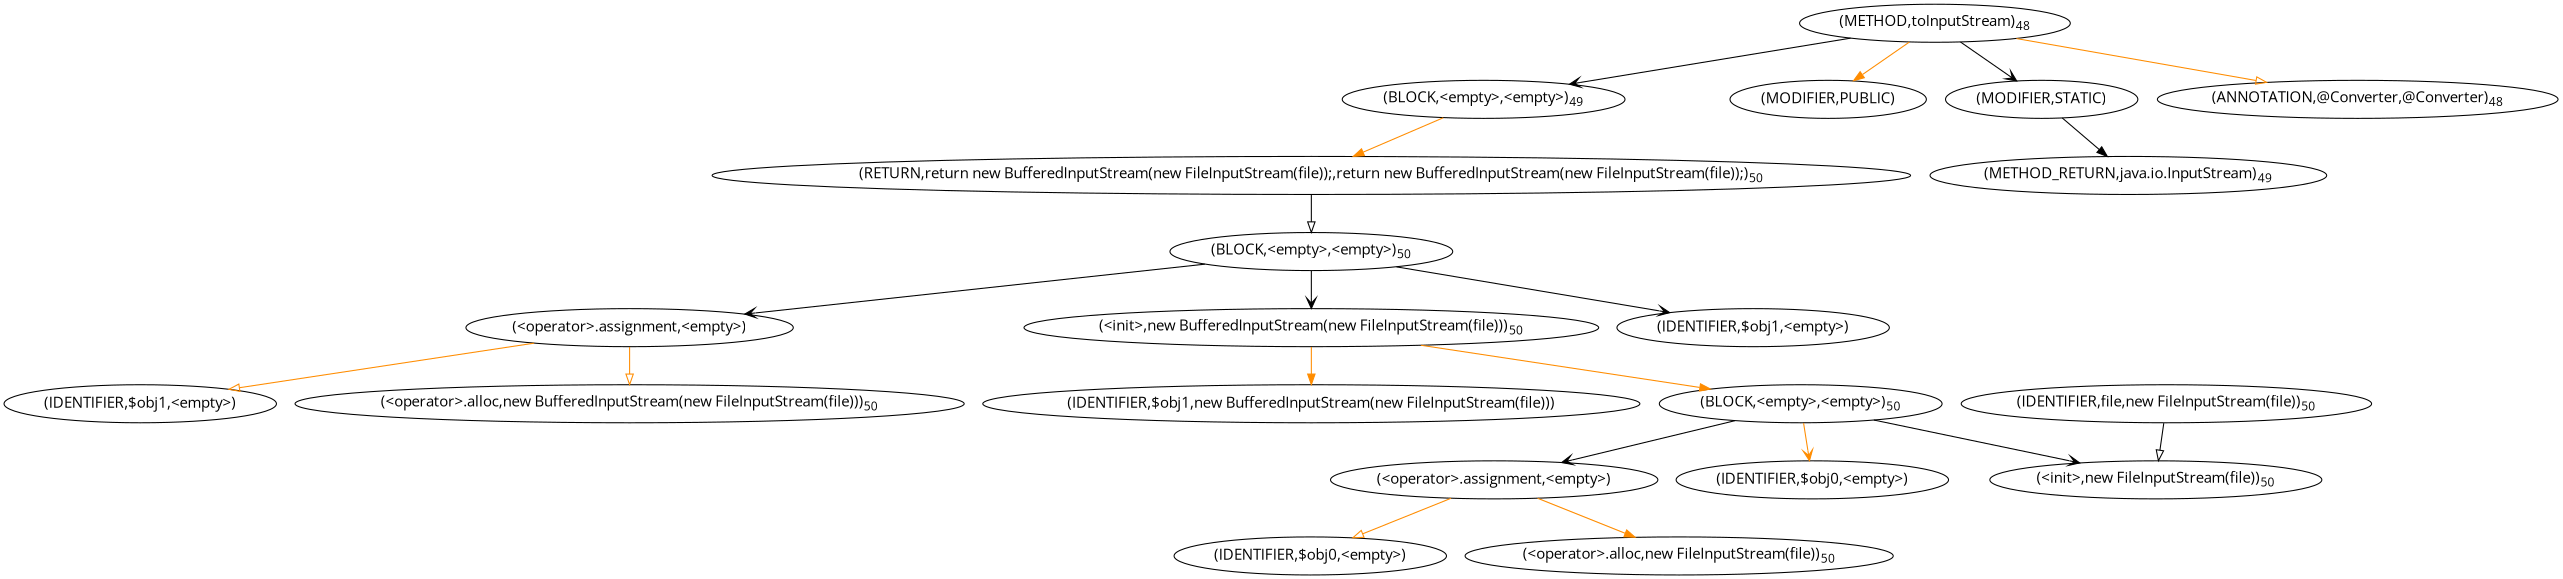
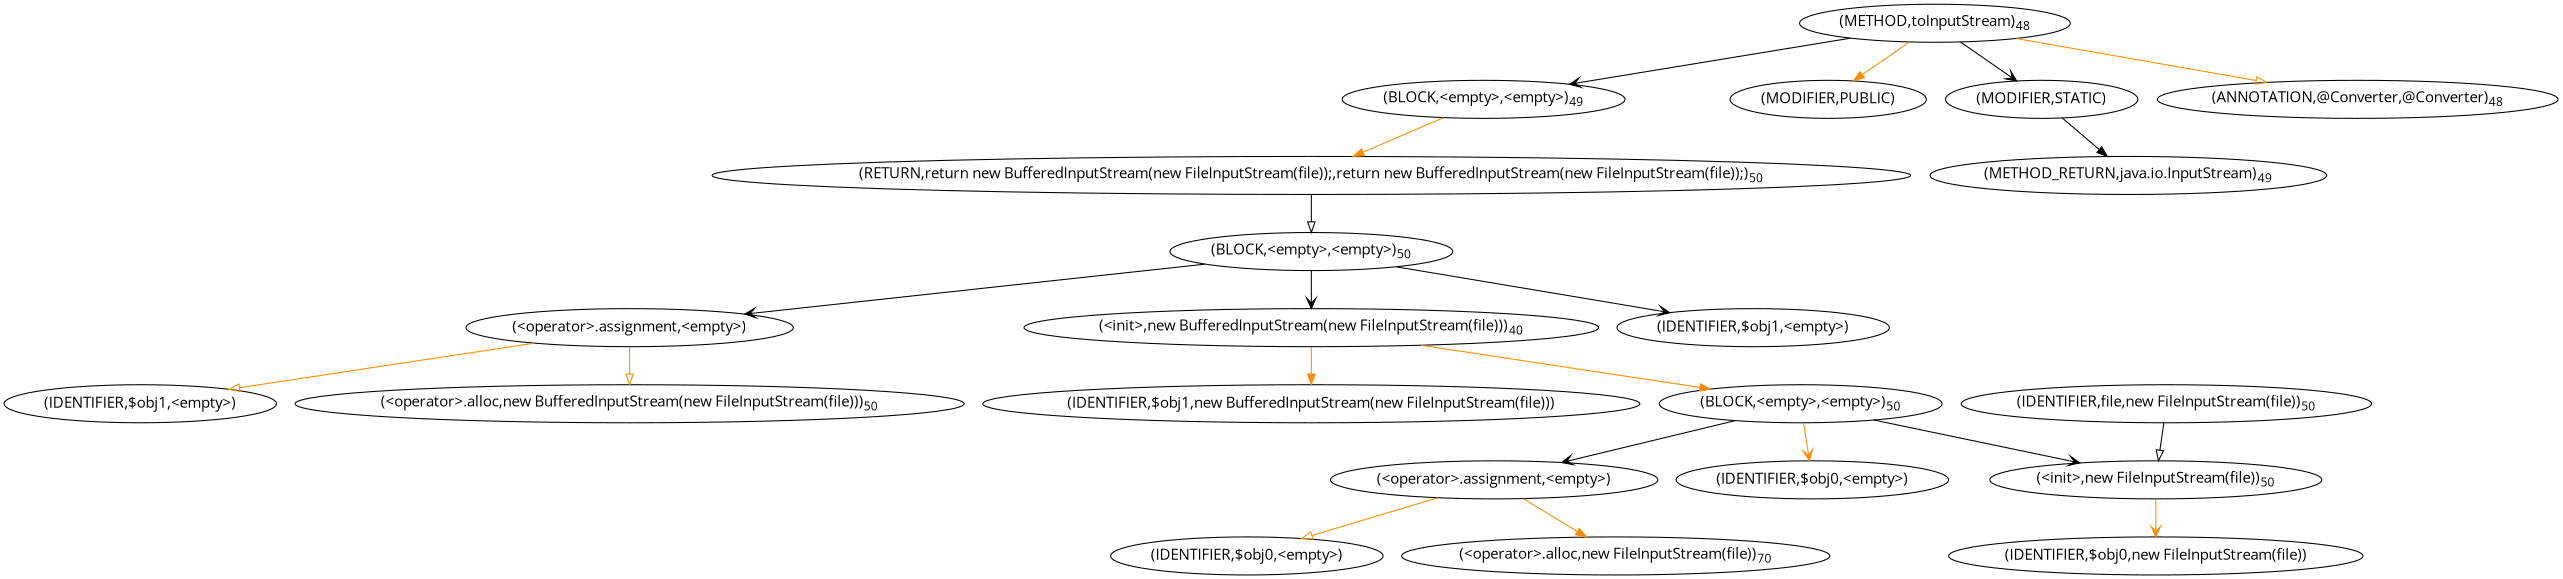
  digraph {
    fontname="Open Sans"
    node [fontname="Open Sans"]
    edge [arrowhead=vee color=darkorange fontname="Open Sans"]
    n1 [label=<(METHOD,toInputStream)<SUB>48</SUB>>]
    n2 [label=<(BLOCK,&lt;empty&gt;,&lt;empty&gt;)<SUB>49</SUB>>]
    n3 [label=<(MODIFIER,PUBLIC)>]
    n4 [label=<(MODIFIER,STATIC)>]
    n5 [label=<(ANNOTATION,@Converter,@Converter)<SUB>48</SUB>>]
    n6 [label=<(RETURN,return new BufferedInputStream(new FileInputStream(file));,return new BufferedInputStream(new FileInputStream(file));)<SUB>50</SUB>>]
    n7 [label=<(METHOD_RETURN,java.io.InputStream)<SUB>49</SUB>>]
    n8 [label=<(BLOCK,&lt;empty&gt;,&lt;empty&gt;)<SUB>50</SUB>>]
    n9 [label=<(&lt;operator&gt;.assignment,&lt;empty&gt;)>]
-   n10 [label=<(&lt;init&gt;,new BufferedInputStream(new FileInputStream(file)))<SUB>50</SUB>>]
+   n10 [label=<(&lt;init&gt;,new BufferedInputStream(new FileInputStream(file)))<SUB>40</SUB>>]
    n11 [label=<(IDENTIFIER,$obj1,&lt;empty&gt;)>]
    n12 [label=<(IDENTIFIER,$obj1,&lt;empty&gt;)>]
    n13 [label=<(&lt;operator&gt;.alloc,new BufferedInputStream(new FileInputStream(file)))<SUB>50</SUB>>]
    n14 [label=<(IDENTIFIER,$obj1,new BufferedInputStream(new FileInputStream(file)))>]
    n15 [label=<(BLOCK,&lt;empty&gt;,&lt;empty&gt;)<SUB>50</SUB>>]
    n16 [label=<(&lt;operator&gt;.assignment,&lt;empty&gt;)>]
    n17 [label=<(&lt;init&gt;,new FileInputStream(file))<SUB>50</SUB>>]
    n18 [label=<(IDENTIFIER,$obj0,&lt;empty&gt;)>]
    n19 [label=<(IDENTIFIER,$obj0,&lt;empty&gt;)>]
-   n20 [label=<(&lt;operator&gt;.alloc,new FileInputStream(file))<SUB>50</SUB>>]
+   n20 [label=<(&lt;operator&gt;.alloc,new FileInputStream(file))<SUB>70</SUB>>]
+   n21 [label=<(IDENTIFIER,$obj0,new FileInputStream(file))>]
    n22 [label=<(IDENTIFIER,file,new FileInputStream(file))<SUB>50</SUB>>]
    n1 -> n2 [color=black]
    n1 -> n3 [arrowhead=normal]
    n1 -> n4 [color=black]
    n1 -> n5 [arrowhead=onormal]
    n2 -> n6 [arrowhead=normal]
    n4 -> n7 [arrowhead=normal color=black]
    n6 -> n8 [arrowhead=onormal color=black]
    n8 -> n9 [color=black]
    n8 -> n10 [color=black]
    n8 -> n11 [color=black]
    n9 -> n12 [arrowhead=onormal]
    n9 -> n13 [arrowhead=onormal]
    n10 -> n14 [arrowhead=normal]
    n10 -> n15 [arrowhead=normal]
    n15 -> n16 [color=black]
    n15 -> n17 [color=black]
    n15 -> n18
    n16 -> n19 [arrowhead=onormal]
    n16 -> n20 [arrowhead=normal]
+   n17 -> n21
    n22 -> n17 [arrowhead=onormal color=black]
  }
